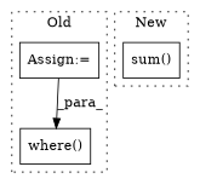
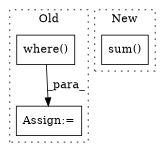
  digraph {
    node [a=75 shape=box]
    n1 [l="9,1" label="where()" s="7774,7848"]
    n2 [a=68 l=3 label="Assign:=" s=7771]
    n3 [l=64 label="sum()" s=6710]
    subgraph cluster_1 {
      label=Old
      style=dotted
      n1
      n2
    }
    subgraph cluster_2 {
      label=New
      style=dotted
      n3
    }
-   n2 -> n1 [label=_para_]
+   n1 -> n2 [label=_para_]
  }
